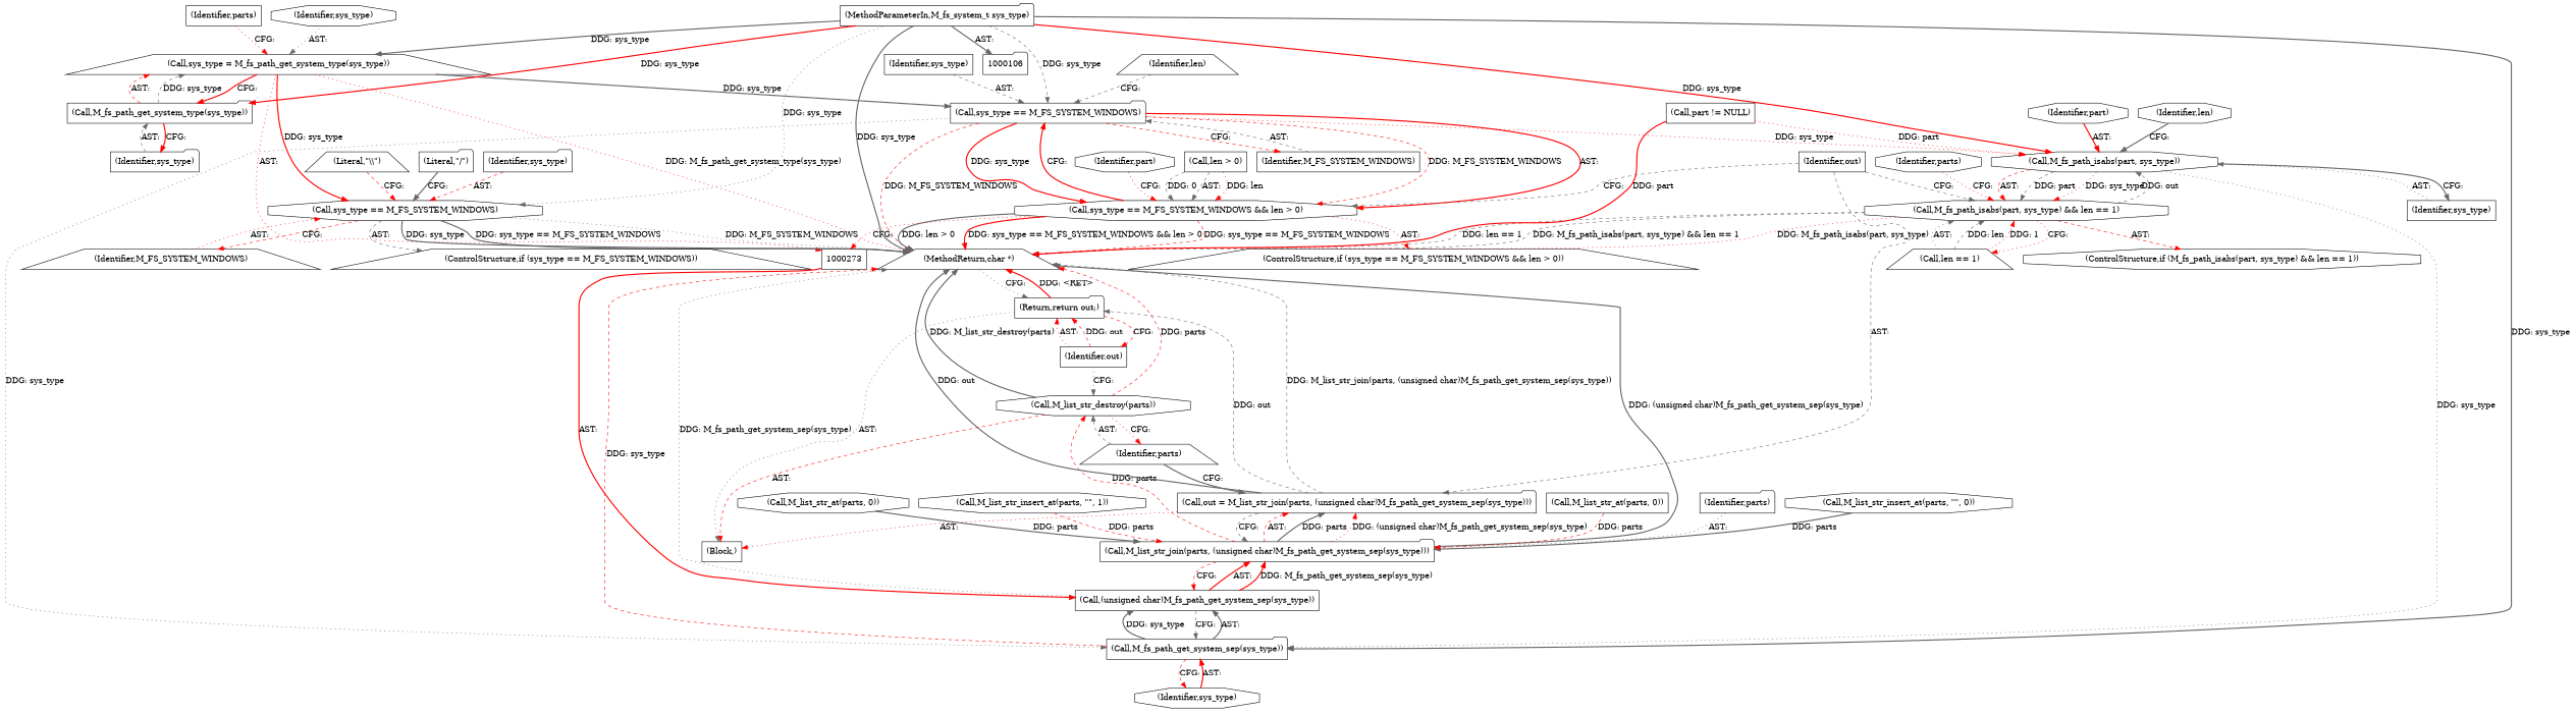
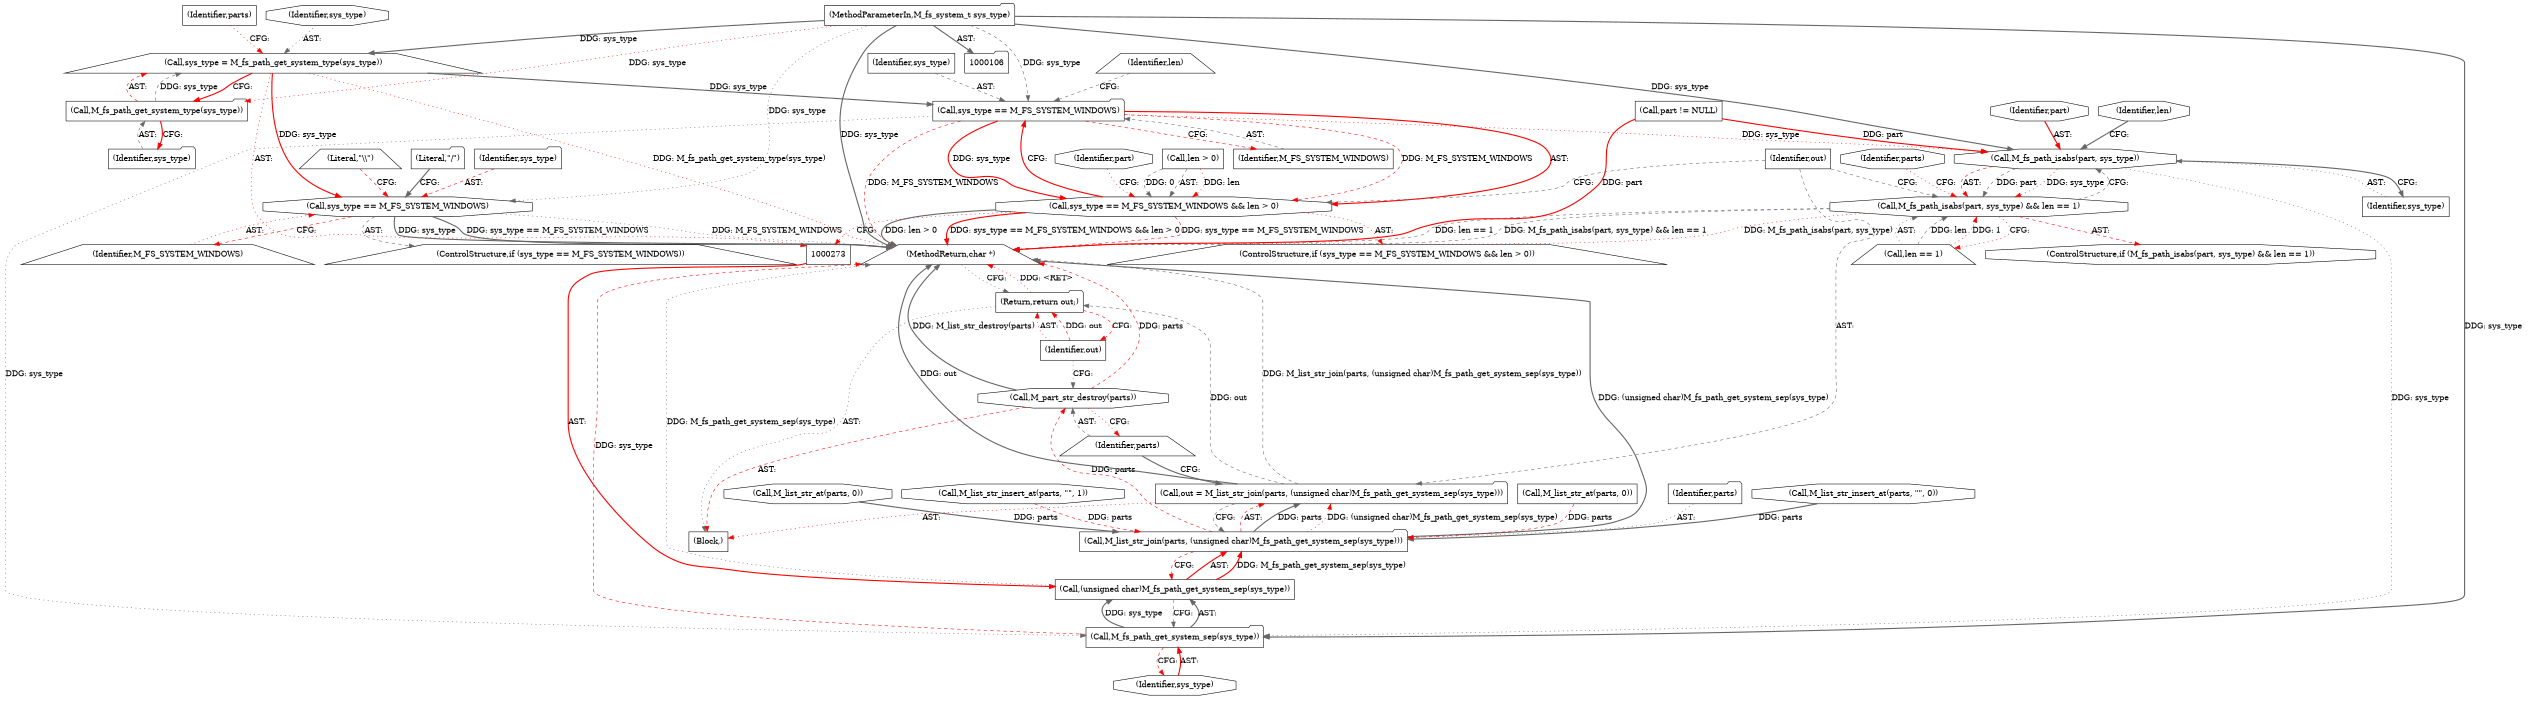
  digraph {
    node [shape=octagon]
    edge [color=red style=dashed]
    n1 [label="(Call,sys_type = M_fs_path_get_system_type(sys_type))" shape=trapezium]
    n2 [label="(Call,M_fs_path_get_system_type(sys_type))" shape=folder]
    n3 [label="(Call,sys_type == M_FS_SYSTEM_WINDOWS)"]
    n4 [label="(Call,sys_type == M_FS_SYSTEM_WINDOWS)" shape=folder]
    n5 [label="(MethodReturn,char *)" shape=trapezium]
    1000273 [shape=box]
    n7 [label="(Identifier,sys_type)" shape=folder]
    n8 [label="(Identifier,M_FS_SYSTEM_WINDOWS)" shape=trapezium]
    n9 [label="(ControlStructure,if (sys_type == M_FS_SYSTEM_WINDOWS))" shape=trapezium]
    n10 [label="(Call,M_fs_path_isabs(part, sys_type))"]
    n11 [label="(Call,M_fs_path_get_system_sep(sys_type))" shape=folder]
    n12 [label="(Call,sys_type == M_FS_SYSTEM_WINDOWS && len > 0)"]
    n13 [label="(Identifier,M_FS_SYSTEM_WINDOWS)" shape=box]
    n14 [label="(Block,)" shape=box]
    n15 [label="(Return,return out;)" shape=folder]
    n16 [label="(MethodParameterIn,M_fs_system_t sys_type)" shape=folder]
    1000106 [shape=folder]
    n18 [label="(Call,M_fs_path_isabs(part, sys_type) && len == 1)"]
    n19 [label="(Identifier,sys_type)" shape=box]
    n20 [label="(Call,(unsigned char)M_fs_path_get_system_sep(sys_type))" shape=box]
    n21 [label="(Identifier,sys_type)"]
    n22 [label="(ControlStructure,if (sys_type == M_FS_SYSTEM_WINDOWS && len > 0))" shape=trapezium]
    n23 [label="(Call,len > 0)" shape=box]
    n24 [label="(ControlStructure,if (M_fs_path_isabs(part, sys_type) && len == 1))"]
    n25 [label="(Call,len == 1)" shape=trapezium]
    n26 [label="(Call,M_list_str_join(parts, (unsigned char)M_fs_path_get_system_sep(sys_type)))" shape=folder]
    n27 [label="(Call,out = M_list_str_join(parts, (unsigned char)M_fs_path_get_system_sep(sys_type)))" shape=folder]
-   n28 [label="(Call,M_list_str_destroy(parts))"]
+   n28 [label="(Call,M_part_str_destroy(parts))"]
    n29 [label="(Identifier,parts)" shape=trapezium]
    n30 [label="(Identifier,out)" shape=box]
    n31 [label="(Identifier,parts)" shape=box]
    n32 [label="(Identifier,parts)" shape=folder]
    n33 [label="(Identifier,part)"]
    n34 [label="(Identifier,sys_type)"]
    n35 [label="(Literal,\"\\\\\")" shape=trapezium]
    n36 [label="(Identifier,out)" shape=box]
    n37 [label="(Literal,\"/\")" shape=folder]
    n38 [label="(Call,M_list_str_insert_at(parts, \"\", 0))"]
    n39 [label="(Identifier,parts)"]
    n40 [label="(Call,M_list_str_at(parts, 0))"]
    n41 [label="(Call,M_list_str_insert_at(parts, \"\", 1))"]
    n42 [label="(Identifier,sys_type)" shape=folder]
    n43 [label="(Call,part != NULL)" shape=box]
    n44 [label="(Call,M_list_str_at(parts, 0))" shape=box]
    n45 [label="(Identifier,part)"]
    n46 [label="(Identifier,sys_type)" shape=box]
    n47 [label="(Identifier,len)" shape=trapezium]
    n48 [label="(Identifier,len)"]
    n1 -> n2 [label="CFG: " style=bold]
    n1 -> n3 [label="DDG: sys_type" style=bold]
    n1 -> n4 [color=gray40 label="DDG: sys_type" style=bold]
    n1 -> n5 [label="DDG: M_fs_path_get_system_type(sys_type)" style=dotted]
    n1 -> 1000273 [label="AST: " style=dotted]
    n2 -> n1 [label="AST: "]
    n2 -> n1 [color=gray40 label="DDG: sys_type"]
    n2 -> n7 [label="CFG: " style=bold]
    n3 -> n5 [color=gray40 label="DDG: M_FS_SYSTEM_WINDOWS" style=dotted]
    n3 -> n5 [color=gray40 label="DDG: sys_type" style=bold]
    n3 -> n5 [color=gray40 label="DDG: sys_type == M_FS_SYSTEM_WINDOWS" style=bold]
    n3 -> n8 [label="CFG: "]
    n3 -> n9 [color=gray40 label="AST: "]
    n4 -> n5 [label="DDG: M_FS_SYSTEM_WINDOWS"]
    n4 -> n10 [label="DDG: sys_type" style=dotted]
    n4 -> n11 [color=gray40 label="DDG: sys_type" style=dotted]
    n4 -> n12 [label="AST: " style=bold]
    n4 -> n12 [label="DDG: sys_type" style=bold]
    n4 -> n12 [label="DDG: M_FS_SYSTEM_WINDOWS"]
    n4 -> n13 [label="CFG: "]
    n5 -> n15 [color=gray40 label="CFG: " style=dotted]
    1000273 -> n20 [label="AST: " style=bold]
    n7 -> n2 [color=gray40 label="AST: "]
    n8 -> n3 [label="AST: " style=dotted]
    n10 -> n11 [color=gray40 label="DDG: sys_type" style=dotted]
    n10 -> n18 [label="AST: "]
    n10 -> n18 [color=gray40 label="DDG: part"]
    n10 -> n18 [label="DDG: sys_type" style=dotted]
    n10 -> n19 [color=gray40 label="CFG: " style=bold]
    n11 -> n5 [label="DDG: sys_type"]
    n11 -> n20 [color=gray40 label="AST: " style=bold]
    n11 -> n20 [color=gray40 label="DDG: sys_type" style=bold]
    n11 -> n21 [label="CFG: "]
    n12 -> n4 [label="CFG: " style=bold]
    n12 -> n5 [color=gray40 label="DDG: len > 0" style=bold]
    n12 -> n5 [label="DDG: sys_type == M_FS_SYSTEM_WINDOWS && len > 0" style=bold]
    n12 -> n5 [label="DDG: sys_type == M_FS_SYSTEM_WINDOWS"]
    n12 -> 1000273 [label="CFG: " style=dotted]
    n12 -> n22 [label="AST: " style=dotted]
    n13 -> n4 [color=gray40 label="AST: "]
-   n15 -> n5 [label="DDG: <RET>" style=bold]
+   n15 -> n5 [label="DDG: <RET>" style=dotted]
    n15 -> n14 [color=gray40 label="AST: " style=dotted]
    n15 -> n30 [label="CFG: "]
    n16 -> n1 [color=gray40 label="DDG: sys_type" style=bold]
-   n16 -> n2 [label="DDG: sys_type" style=bold]
+   n16 -> n2 [label="DDG: sys_type" style=dotted]
    n16 -> n3 [color=gray40 label="DDG: sys_type" style=dotted]
    n16 -> n4 [color=gray40 label="DDG: sys_type"]
    n16 -> n5 [color=gray40 label="DDG: sys_type" style=bold]
-   n16 -> n10 [label="DDG: sys_type" style=bold]
+   n16 -> n10 [color=gray40 label="DDG: sys_type" style=bold]
    n16 -> n11 [color=gray40 label="DDG: sys_type" style=bold]
    n16 -> 1000106 [color=gray40 label="AST: " style=bold]
    n18 -> n5 [color=gray40 label="DDG: len == 1"]
    n18 -> n5 [label="DDG: M_fs_path_isabs(part, sys_type)" style=dotted]
    n18 -> n5 [color=gray40 label="DDG: M_fs_path_isabs(part, sys_type) && len == 1"]
-   n18 -> n10 [color=gray40 label="DDG: out"]
+   n18 -> n10 [color=gray40 label="CFG: "]
    n18 -> n24 [label="AST: "]
    n18 -> n25 [label="CFG: " style=dotted]
    n19 -> n10 [color=gray40 label="AST: " style=dotted]
    n20 -> n5 [color=gray40 label="DDG: M_fs_path_get_system_sep(sys_type)" style=dotted]
    n20 -> n11 [color=gray40 label="CFG: "]
    n20 -> n26 [label="AST: " style=bold]
    n20 -> n26 [label="DDG: M_fs_path_get_system_sep(sys_type)" style=bold]
    n21 -> n11 [label="AST: " style=bold]
    n23 -> n12 [color=gray40 label="AST: "]
    n23 -> n12 [label="DDG: len" style=dotted]
    n23 -> n12 [color=gray40 label="DDG: 0"]
    n25 -> n18 [color=gray40 label="AST: " style=dotted]
    n25 -> n18 [color=gray40 label="DDG: len"]
    n25 -> n18 [label="DDG: 1" style=dotted]
    n26 -> n5 [color=gray40 label="DDG: (unsigned char)M_fs_path_get_system_sep(sys_type)" style=bold]
    n26 -> n20 [label="CFG: "]
    n26 -> n27 [label="AST: "]
    n26 -> n27 [color=gray40 label="DDG: parts" style=bold]
    n26 -> n27 [label="DDG: (unsigned char)M_fs_path_get_system_sep(sys_type)" style=dotted]
    n26 -> n28 [label="DDG: parts"]
    n27 -> n5 [color=gray40 label="DDG: out" style=bold]
    n27 -> n5 [color=gray40 label="DDG: M_list_str_join(parts, (unsigned char)M_fs_path_get_system_sep(sys_type))"]
    n27 -> n14 [label="AST: " style=dotted]
    n27 -> n15 [color=gray40 label="DDG: out"]
    n27 -> n26 [color=gray40 label="CFG: "]
    n28 -> n5 [color=gray40 label="DDG: M_list_str_destroy(parts)" style=bold]
    n28 -> n5 [label="DDG: parts"]
    n28 -> n14 [label="AST: "]
    n28 -> n29 [label="CFG: " style=dotted]
    n29 -> n27 [color=gray40 label="CFG: " style=bold]
    n29 -> n28 [color=gray40 label="AST: "]
    n30 -> n15 [label="AST: " style=dotted]
    n30 -> n15 [label="DDG: out"]
    n30 -> n28 [color=gray40 label="CFG: " style=dotted]
    n31 -> n1 [label="CFG: " style=dotted]
    n32 -> n26 [color=gray40 label="AST: " style=dotted]
    n33 -> n10 [label="AST: " style=bold]
    n34 -> n1 [color=gray40 label="AST: " style=dotted]
    n35 -> n3 [label="CFG: "]
    n36 -> n12 [color=gray40 label="CFG: "]
    n36 -> n18 [color=gray40 label="CFG: "]
    n36 -> n27 [color=gray40 label="AST: "]
    n37 -> n3 [color=gray40 label="CFG: " style=bold]
    n38 -> n26 [color=gray40 label="DDG: parts" style=bold]
    n39 -> n18 [label="CFG: " style=dotted]
    n40 -> n26 [color=gray40 label="DDG: parts" style=bold]
    n41 -> n26 [label="DDG: parts"]
    n42 -> n3 [label="AST: "]
    n43 -> n5 [label="DDG: part" style=bold]
-   n43 -> n10 [label="DDG: part" style=dotted]
+   n43 -> n10 [label="DDG: part" style=bold]
    n44 -> n26 [label="DDG: parts"]
    n45 -> n12 [label="CFG: " style=dotted]
    n46 -> n4 [color=gray40 label="AST: "]
    n47 -> n4 [color=gray40 label="CFG: "]
    n48 -> n10 [color=gray40 label="CFG: " style=bold]
  }
